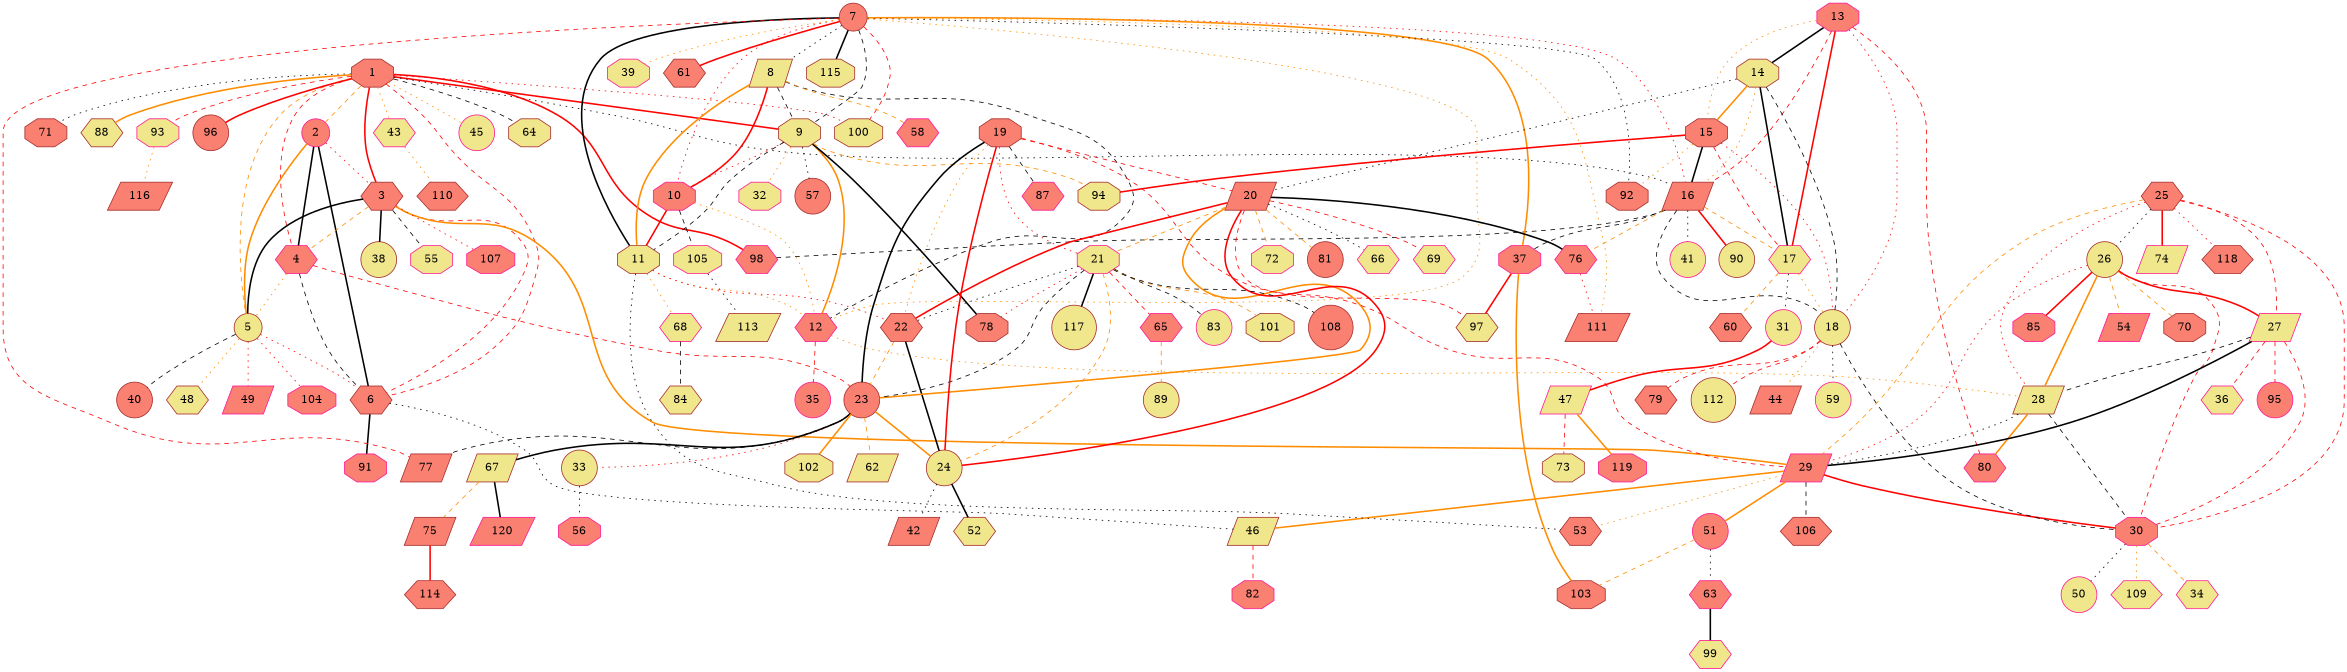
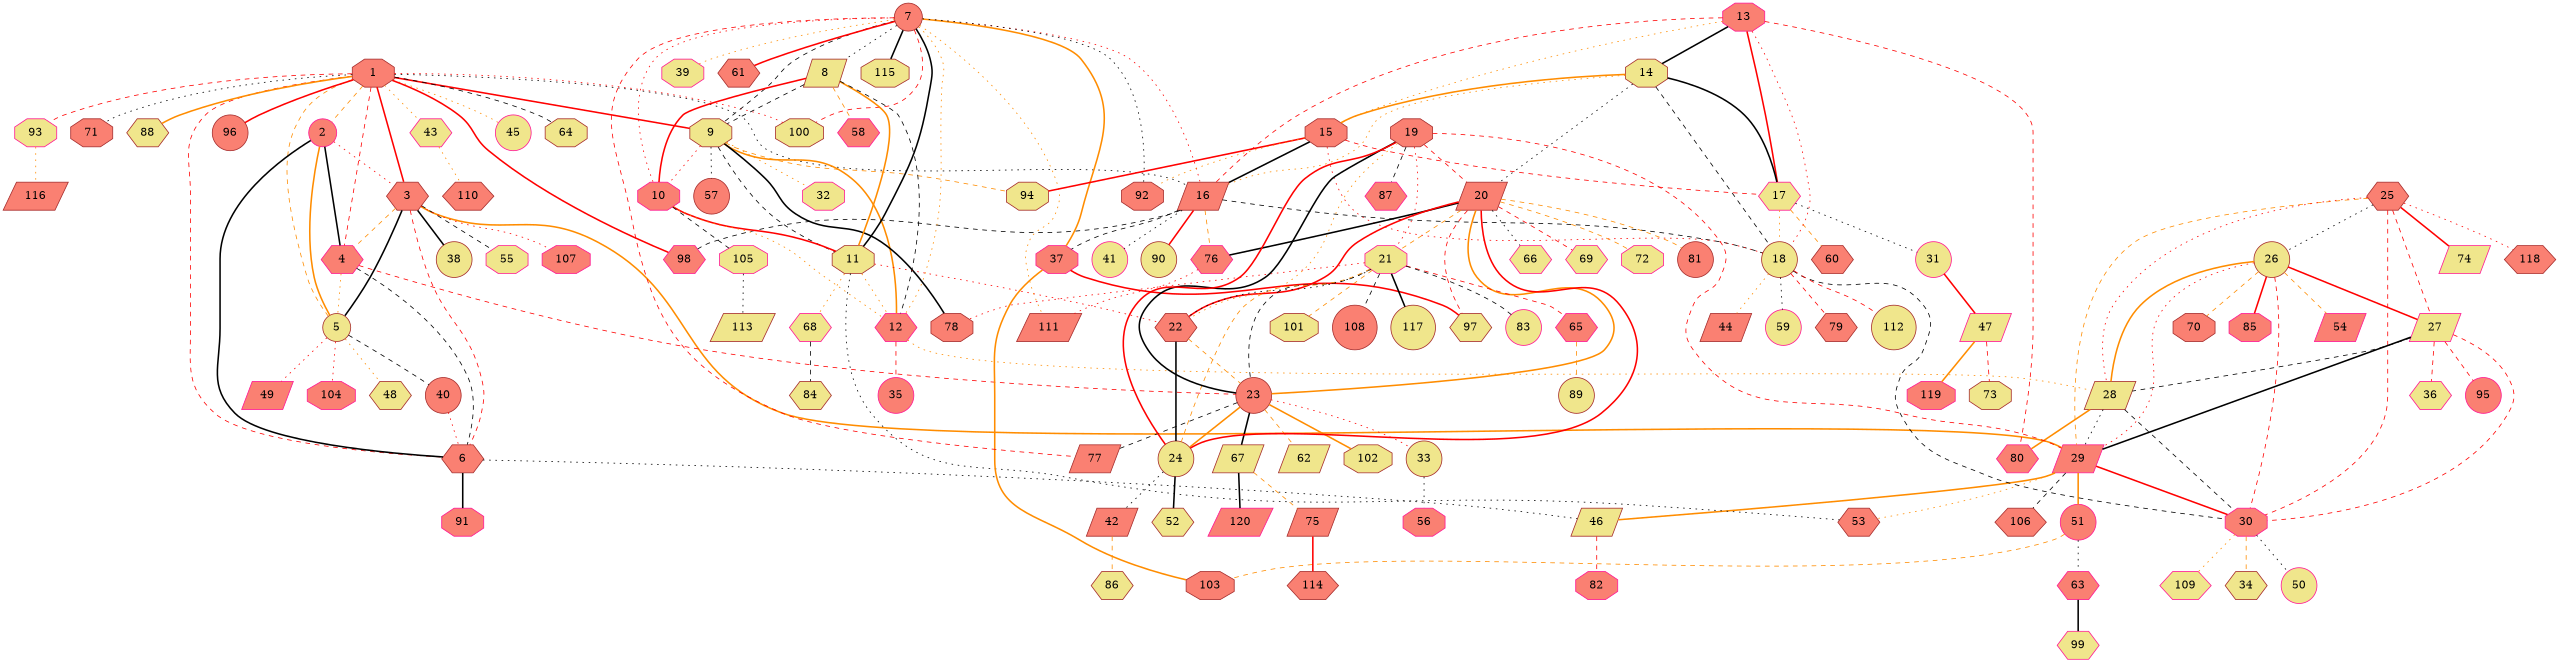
  graph {
    node [color=brown fillcolor=salmon shape=octagon style=filled]
    edge [color=red style=dashed]
    1
    2 [color=deeppink shape=circle]
    3 [shape=hexagon]
    4 [color=deeppink shape=hexagon]
    5 [fillcolor=khaki shape=circle]
    6 [shape=hexagon]
    9 [fillcolor=khaki]
    16 [shape=parallelogram]
    43 [color=deeppink fillcolor=khaki shape=hexagon]
    45 [color=deeppink fillcolor=khaki shape=circle]
    64 [fillcolor=khaki]
    71
    88 [fillcolor=khaki shape=hexagon]
    93 [color=deeppink fillcolor=khaki]
    96 [shape=circle]
    98 [color=deeppink shape=hexagon]
    100 [fillcolor=khaki]
    29 [color=deeppink shape=parallelogram]
    38 [fillcolor=khaki shape=circle]
    55 [color=deeppink fillcolor=khaki]
    107 [color=deeppink]
    23 [shape=circle]
    40 [shape=circle]
    48 [fillcolor=khaki shape=hexagon]
    49 [color=deeppink shape=parallelogram]
    104 [color=deeppink]
    46 [fillcolor=khaki shape=parallelogram]
    91 [color=deeppink]
    10 [color=deeppink]
    11 [fillcolor=khaki]
    12 [color=deeppink shape=hexagon]
    32 [color=deeppink fillcolor=khaki]
    57 [shape=circle]
    78
    94 [fillcolor=khaki]
    37 [color=deeppink]
    17 [color=deeppink fillcolor=khaki shape=hexagon]
    18 [fillcolor=khaki shape=circle]
    41 [color=deeppink fillcolor=khaki shape=circle]
    76 [color=deeppink shape=hexagon]
    90 [fillcolor=khaki shape=circle]
    110 [shape=hexagon]
    116 [shape=parallelogram]
    53 [shape=hexagon]
    30 [color=deeppink]
    51 [color=deeppink shape=circle]
    106 [shape=hexagon]
    77 [shape=parallelogram]
    24 [fillcolor=khaki shape=circle]
    33 [fillcolor=khaki shape=circle]
    62 [fillcolor=khaki shape=parallelogram]
    67 [fillcolor=khaki shape=parallelogram]
    102 [fillcolor=khaki]
    82 [color=deeppink]
    7 [shape=circle]
    8 [fillcolor=khaki shape=parallelogram]
    39 [color=deeppink fillcolor=khaki]
    61 [shape=hexagon]
    92
    111 [shape=parallelogram]
    115 [fillcolor=khaki]
    58 [color=deeppink shape=hexagon]
    105 [color=deeppink fillcolor=khaki]
    22 [shape=hexagon]
    68 [color=deeppink fillcolor=khaki shape=hexagon]
    28 [fillcolor=khaki shape=parallelogram]
    35 [color=deeppink shape=circle]
    97 [fillcolor=khaki shape=hexagon]
    103
    113 [fillcolor=khaki shape=parallelogram]
    84 [fillcolor=khaki shape=hexagon]
    80 [color=deeppink shape=hexagon]
    13 [color=deeppink]
    14 [fillcolor=khaki]
    15
    20 [shape=parallelogram]
    31 [color=deeppink fillcolor=khaki shape=circle]
    60 [shape=hexagon]
    44 [shape=parallelogram]
    59 [color=deeppink fillcolor=khaki shape=circle]
    79 [shape=hexagon]
    112 [fillcolor=khaki shape=circle]
    21 [color=deeppink fillcolor=khaki]
    66 [color=deeppink fillcolor=khaki shape=hexagon]
    69 [color=deeppink fillcolor=khaki shape=hexagon]
    72 [color=deeppink fillcolor=khaki]
    81 [shape=circle]
    47 [color=deeppink fillcolor=khaki shape=parallelogram]
-   34 [color=deeppink fillcolor=khaki shape=hexagon]
+   34 [fillcolor=khaki shape=hexagon]
    50 [color=deeppink fillcolor=khaki shape=circle]
    109 [color=deeppink fillcolor=khaki shape=hexagon]
    19
    87 [color=deeppink shape=hexagon]
    65 [color=deeppink shape=hexagon]
    83 [color=deeppink fillcolor=khaki shape=circle]
    101 [fillcolor=khaki]
    108 [shape=circle]
    117 [fillcolor=khaki shape=circle]
    42 [shape=parallelogram]
    52 [fillcolor=khaki shape=hexagon]
    89 [fillcolor=khaki shape=circle]
    56 [color=deeppink]
    75 [shape=parallelogram]
    120 [color=deeppink shape=parallelogram]
+   86 [fillcolor=khaki shape=hexagon]
    25 [shape=hexagon]
    26 [fillcolor=khaki shape=circle]
    27 [color=deeppink fillcolor=khaki shape=parallelogram]
    74 [color=deeppink fillcolor=khaki shape=parallelogram]
    118 [shape=hexagon]
    54 [color=deeppink shape=parallelogram]
    70
    85 [color=deeppink]
    36 [color=deeppink fillcolor=khaki shape=hexagon]
    95 [color=deeppink shape=circle]
    63 [color=deeppink shape=hexagon]
    73 [fillcolor=khaki]
    119 [color=deeppink]
    99 [color=deeppink fillcolor=khaki shape=hexagon]
    114 [shape=hexagon]
    1 -- 2 [color=darkorange]
    1 -- 3 [style=bold]
    1 -- 4
    1 -- 5 [color=darkorange]
    1 -- 6
    1 -- 9 [style=bold]
    1 -- 16 [color=black style=dotted]
    1 -- 43 [color=darkorange style=dotted]
    1 -- 45 [color=darkorange style=dotted]
    1 -- 64 [color=black]
    1 -- 71 [color=black style=dotted]
    1 -- 88 [color=darkorange style=bold]
    1 -- 93
    1 -- 96 [style=bold]
    1 -- 98 [style=bold]
    1 -- 100 [style=dotted]
    2 -- 3 [style=dotted]
    2 -- 4 [color=black style=bold]
    2 -- 5 [color=darkorange style=bold]
    2 -- 6 [color=black style=bold]
    3 -- 4 [color=darkorange]
    3 -- 5 [color=black style=bold]
    3 -- 6
    3 -- 29 [color=darkorange style=bold]
    3 -- 38 [color=black style=bold]
    3 -- 55 [color=black]
    3 -- 107 [style=dotted]
    4 -- 5 [color=darkorange style=dotted]
    4 -- 6 [color=black]
    4 -- 23
-   5 -- 6 [style=dotted]
+   40 -- 6 [style=dotted]
    5 -- 40 [color=black]
    5 -- 48 [color=darkorange style=dotted]
    5 -- 49 [style=dotted]
    5 -- 104 [style=dotted]
    6 -- 46 [color=black style=dotted]
    6 -- 91 [color=black style=bold]
    9 -- 10 [style=dotted]
    9 -- 11 [color=black]
    9 -- 12 [color=darkorange style=bold]
    9 -- 32 [color=darkorange style=dotted]
    9 -- 57 [color=black style=dotted]
    9 -- 78 [color=black style=bold]
    9 -- 94 [color=darkorange]
    16 -- 98 [color=black]
    16 -- 37 [color=black]
-   16 -- 17 [color=darkorange]
    16 -- 18 [color=black]
    16 -- 41 [color=black style=dotted]
    16 -- 76 [color=darkorange]
    16 -- 90 [style=bold]
    43 -- 110 [color=darkorange style=dotted]
    93 -- 116 [color=darkorange style=dotted]
    29 -- 46 [color=darkorange style=bold]
    29 -- 53 [color=darkorange style=dotted]
    29 -- 30 [style=bold]
    29 -- 51 [color=darkorange style=bold]
    29 -- 106 [color=black]
    23 -- 77 [color=black]
    23 -- 24 [color=darkorange style=bold]
    23 -- 33 [style=dotted]
    23 -- 62 [color=darkorange]
    23 -- 67 [color=black style=bold]
    23 -- 102 [color=darkorange style=bold]
    46 -- 82
    10 -- 11 [style=bold]
    10 -- 12 [color=darkorange style=dotted]
    10 -- 105 [color=black]
    11 -- 12 [color=darkorange style=dotted]
    11 -- 53 [color=black style=dotted]
    11 -- 22 [style=dotted]
    11 -- 68 [color=darkorange style=dotted]
    12 -- 28 [color=darkorange style=dotted]
    12 -- 35
    37 -- 97 [style=bold]
    37 -- 103 [color=darkorange style=bold]
    17 -- 18 [color=darkorange style=dotted]
    17 -- 31 [color=black style=dotted]
    17 -- 60 [color=darkorange]
    18 -- 30 [color=black]
    18 -- 44 [color=darkorange style=dotted]
    18 -- 59 [color=black style=dotted]
    18 -- 79
    18 -- 112
    76 -- 111 [style=dotted]
    30 -- 34 [color=darkorange]
    30 -- 50 [color=black style=dotted]
    30 -- 109 [color=darkorange style=dotted]
    51 -- 103 [color=darkorange]
    51 -- 63 [color=black style=dotted]
    24 -- 42 [color=black style=dotted]
    24 -- 52 [color=black style=bold]
    33 -- 56 [color=black style=dotted]
    67 -- 75 [color=darkorange]
    67 -- 120 [color=black style=bold]
    7 -- 9 [color=black]
    7 -- 16 [style=dotted]
    7 -- 100
    7 -- 10 [style=dotted]
    7 -- 11 [color=black style=bold]
    7 -- 12 [color=darkorange style=dotted]
    7 -- 37 [color=darkorange style=bold]
    7 -- 77
    7 -- 8 [color=black style=dotted]
    7 -- 39 [color=darkorange style=dotted]
    7 -- 61 [style=bold]
    7 -- 92 [color=black style=dotted]
    7 -- 111 [color=darkorange style=dotted]
    7 -- 115 [color=black style=bold]
    8 -- 9 [color=black]
    8 -- 10 [style=bold]
    8 -- 11 [color=darkorange style=bold]
    8 -- 12 [color=black]
    8 -- 58 [color=darkorange]
    105 -- 113 [color=black style=dotted]
    22 -- 23 [color=darkorange]
    22 -- 24 [color=black style=bold]
    68 -- 84 [color=black]
    28 -- 29 [color=black style=dotted]
    28 -- 30 [color=black]
    28 -- 80 [color=darkorange style=bold]
    13 -- 16
    13 -- 17 [style=bold]
    13 -- 18 [style=dotted]
    13 -- 80
    13 -- 14 [color=black style=bold]
    13 -- 15 [color=darkorange style=dotted]
    14 -- 16 [color=darkorange style=dotted]
    14 -- 17 [color=black style=bold]
    14 -- 18 [color=black]
    14 -- 15 [color=darkorange style=bold]
    14 -- 20 [color=black style=dotted]
    15 -- 16 [color=black style=bold]
    15 -- 94 [style=bold]
    15 -- 17
    15 -- 18 [style=dotted]
    15 -- 92 [color=darkorange style=dotted]
    20 -- 23 [color=darkorange style=bold]
    20 -- 76 [color=black style=bold]
    20 -- 24 [style=bold]
    20 -- 22 [style=bold]
    20 -- 97
    20 -- 21 [color=darkorange]
    20 -- 66 [color=black style=dotted]
    20 -- 69
    20 -- 72 [color=darkorange]
    20 -- 81 [color=darkorange]
    31 -- 47 [style=bold]
    21 -- 23 [color=black]
    21 -- 78 [style=dotted]
    21 -- 24 [color=darkorange]
    21 -- 22 [color=black style=dotted]
    21 -- 65
    21 -- 83 [color=black]
    21 -- 101 [color=darkorange]
    21 -- 108 [color=black]
    21 -- 117 [color=black style=bold]
    47 -- 73
    47 -- 119 [color=darkorange style=bold]
    19 -- 29
    19 -- 23 [color=black style=bold]
    19 -- 24 [style=bold]
    19 -- 22 [color=darkorange style=dotted]
    19 -- 20
    19 -- 21 [style=dotted]
    19 -- 87 [color=black]
    65 -- 89 [color=darkorange]
+   42 -- 86 [color=darkorange]
    75 -- 114 [style=bold]
    25 -- 29 [color=darkorange]
    25 -- 30
    25 -- 28 [style=dotted]
    25 -- 26 [color=black style=dotted]
    25 -- 27
    25 -- 74 [style=bold]
    25 -- 118 [style=dotted]
    26 -- 29 [style=dotted]
    26 -- 30
    26 -- 28 [color=darkorange style=bold]
    26 -- 27 [style=bold]
    26 -- 54 [color=darkorange]
    26 -- 70 [color=darkorange]
    26 -- 85 [style=bold]
    27 -- 29 [color=black style=bold]
    27 -- 30
    27 -- 28 [color=black]
    27 -- 36
    27 -- 95
    63 -- 99 [color=black style=bold]
  }
